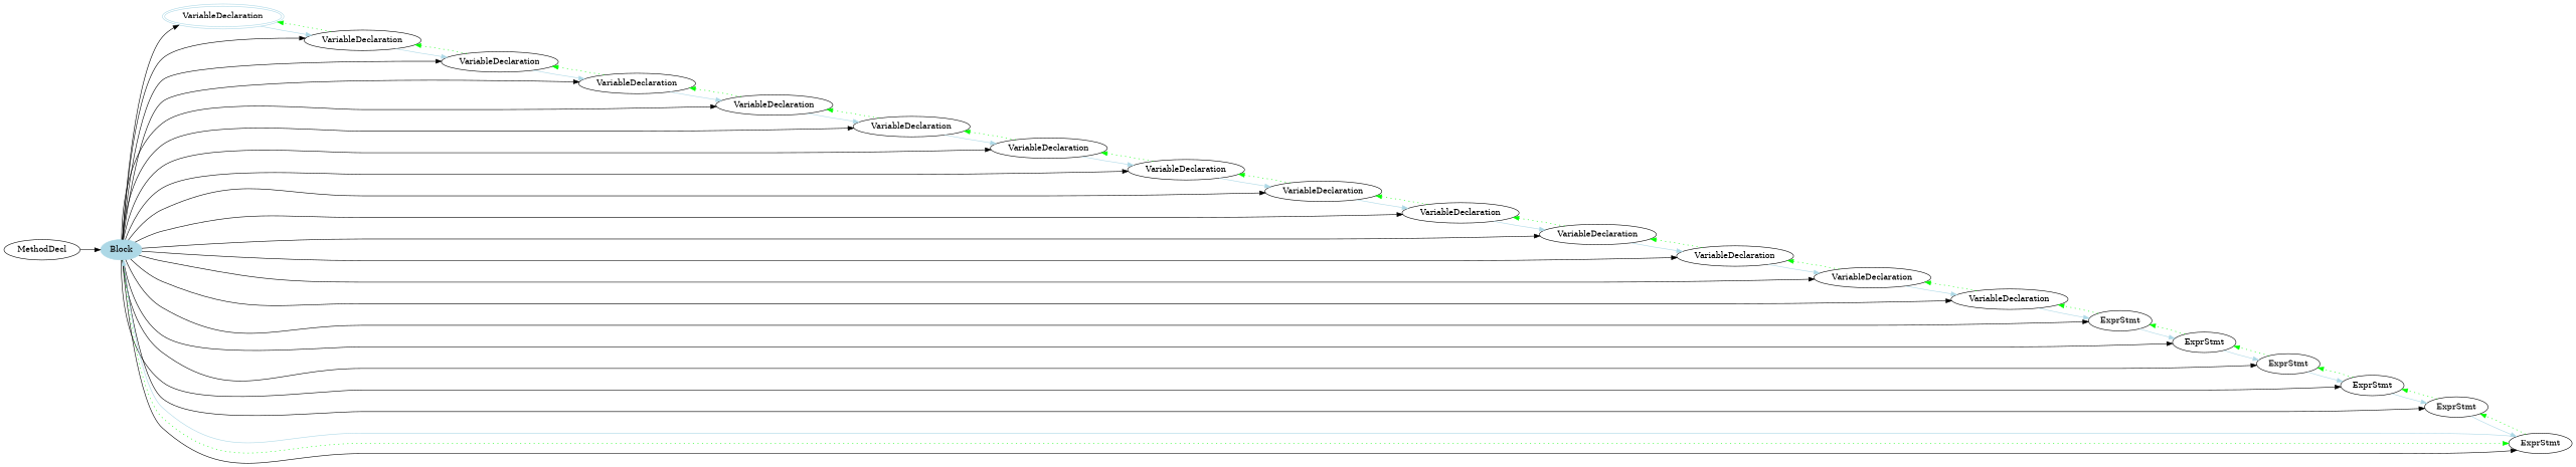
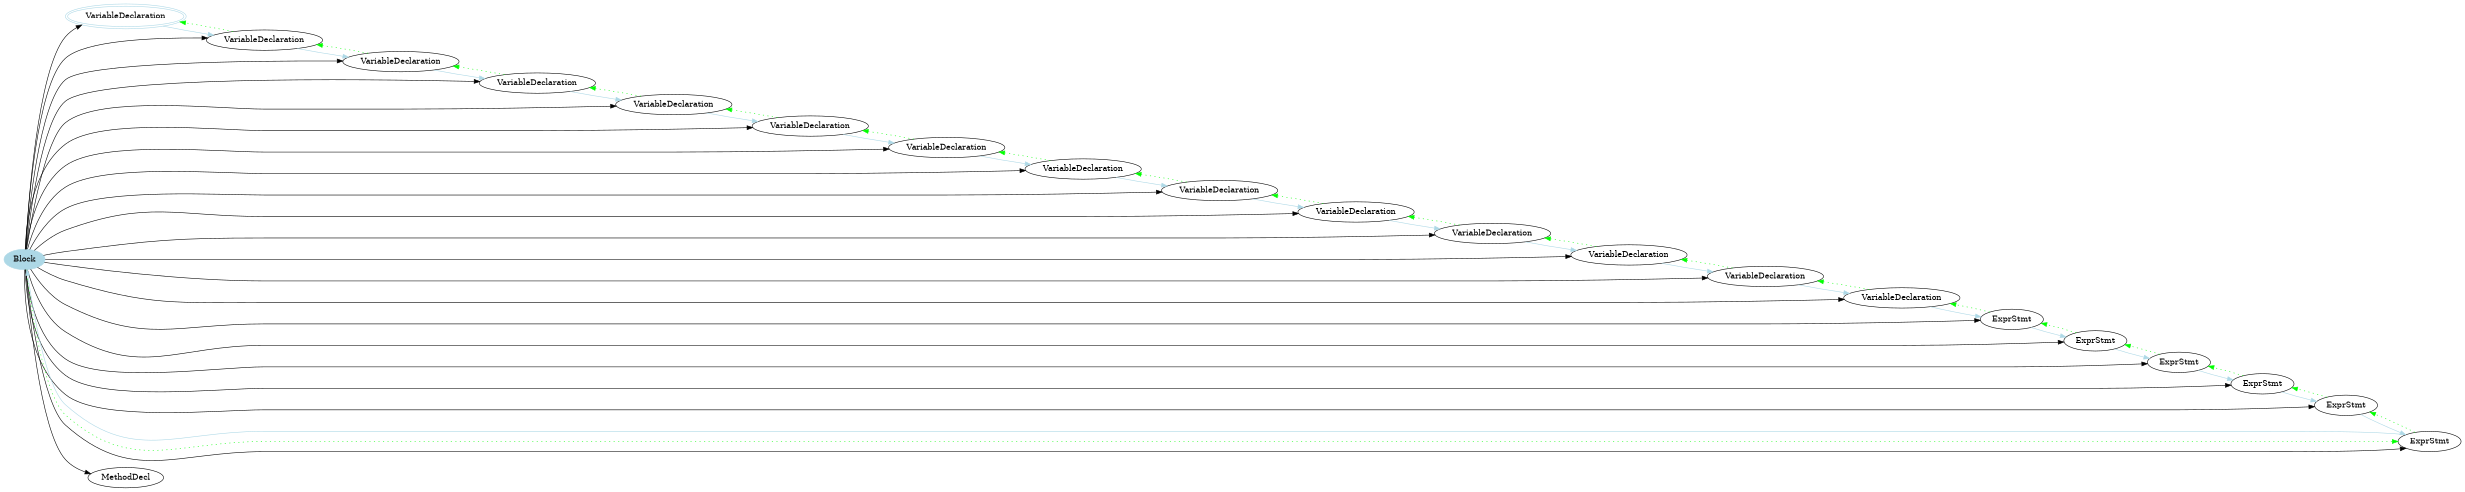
  digraph {
    rankdir=LR
    n1 [color=lightblue label=Block style=filled]
    n2 [color=lightblue label=VariableDeclaration peripheries=2]
    n3 [label=VariableDeclaration]
    n4 [label=VariableDeclaration]
    n5 [label=VariableDeclaration]
    n6 [label=VariableDeclaration]
    n7 [label=VariableDeclaration]
    n8 [label=VariableDeclaration]
    n9 [label=VariableDeclaration]
    n10 [label=VariableDeclaration]
    n11 [label=VariableDeclaration]
    n12 [label=VariableDeclaration]
    n13 [label=VariableDeclaration]
    n14 [label=VariableDeclaration]
    n15 [label=VariableDeclaration]
    n16 [label=ExprStmt]
    n17 [label=ExprStmt]
    n18 [label=ExprStmt]
    n19 [label=ExprStmt]
    n20 [label=ExprStmt]
    n21 [label=ExprStmt]
    n22 [label=MethodDecl]
    n1 -> n2
    n1 -> n3
    n1 -> n4
    n1 -> n5
    n1 -> n6
    n1 -> n7
    n1 -> n8
    n1 -> n9
    n1 -> n10
    n1 -> n11
    n1 -> n12
    n1 -> n13
    n1 -> n14
    n1 -> n15
    n1 -> n16
    n1 -> n17
    n1 -> n18
    n1 -> n19
    n1 -> n20
    n1 -> n21
    n1 -> n21 [color=green style=dotted]
    n2 -> n3 [color=lightblue]
    n3 -> n2 [color=green style=dotted]
    n3 -> n4 [color=lightblue]
    n4 -> n3 [color=green style=dotted]
    n4 -> n5 [color=lightblue]
    n5 -> n4 [color=green style=dotted]
    n5 -> n6 [color=lightblue]
    n6 -> n5 [color=green style=dotted]
    n6 -> n7 [color=lightblue]
    n7 -> n6 [color=green style=dotted]
    n7 -> n8 [color=lightblue]
    n8 -> n7 [color=green style=dotted]
    n8 -> n9 [color=lightblue]
    n9 -> n8 [color=green style=dotted]
    n9 -> n10 [color=lightblue]
    n10 -> n9 [color=green style=dotted]
    n10 -> n11 [color=lightblue]
    n11 -> n10 [color=green style=dotted]
    n11 -> n12 [color=lightblue]
    n12 -> n11 [color=green style=dotted]
    n12 -> n13 [color=lightblue]
    n13 -> n12 [color=green style=dotted]
    n13 -> n14 [color=lightblue]
    n14 -> n13 [color=green style=dotted]
    n14 -> n15 [color=lightblue]
    n15 -> n14 [color=green style=dotted]
    n15 -> n16 [color=lightblue]
    n16 -> n15 [color=green style=dotted]
    n16 -> n17 [color=lightblue]
    n17 -> n16 [color=green style=dotted]
    n17 -> n18 [color=lightblue]
    n18 -> n17 [color=green style=dotted]
    n18 -> n19 [color=lightblue]
    n19 -> n18 [color=green style=dotted]
    n19 -> n20 [color=lightblue]
    n20 -> n19 [color=green style=dotted]
    n20 -> n21 [color=lightblue]
    n21 -> n1 [color=lightblue]
    n21 -> n20 [color=green style=dotted]
-   n22 -> n1
+   n1 -> n22
  }
